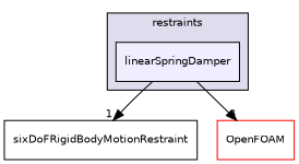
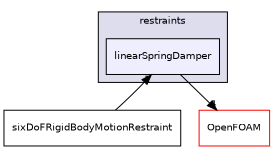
  digraph {
    compound=true
    node [fontname=Helvetica fontsize=10 shape=box]
    edge [labeldistance=1.5 labelfontname=Helvetica labelfontsize=10]
    n1 [fillcolor="#eeeeff" label=linearSpringDamper pencolor=black style=filled]
    n2 [label=sixDoFRigidBodyMotionRestraint]
    n3 [color=red label=OpenFOAM]
    subgraph cluster_1 {
      bgcolor="#ddddee"
      fontname=Helvetica
      fontsize=10
      label=restraints
      pencolor=black
      n1
    }
-   n1 -> n2 [headlabel=1]
+   n2 -> n1 [headlabel=1]
    n1 -> n3 [headlabel=4]
  }
